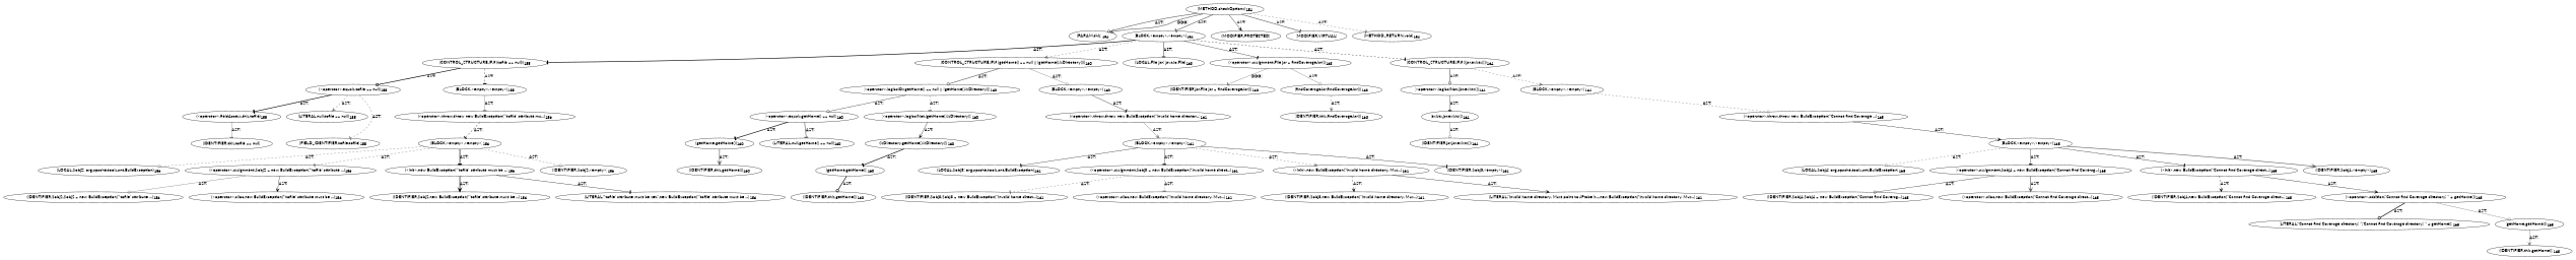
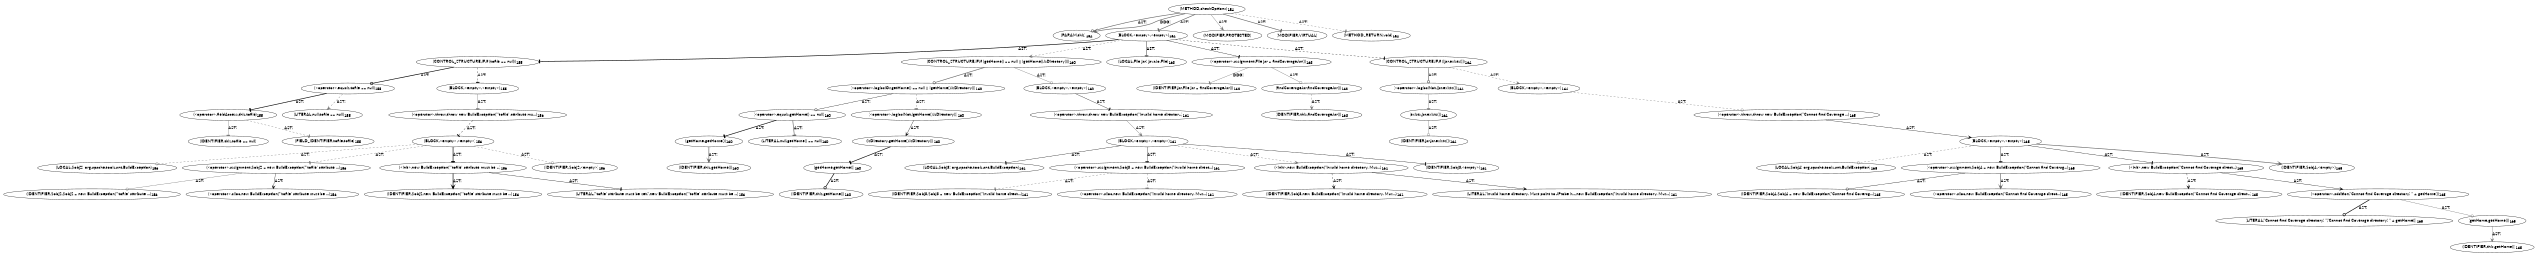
  digraph {
    fontname=Lato
    node [fontname=Lato]
    edge [arrowhead=tee color=gray40 fontname=Lato style=solid]
    n1 [label=<(METHOD,checkOptions)<SUB>154</SUB>>]
    n2 [label=<(PARAM,this)<SUB>154</SUB>>]
    n3 [label=<(BLOCK,&lt;empty&gt;,&lt;empty&gt;)<SUB>154</SUB>>]
    n4 [label=<(MODIFIER,PROTECTED)>]
    n5 [label=<(MODIFIER,VIRTUAL)>]
    n6 [label=<(METHOD_RETURN,void)<SUB>154</SUB>>]
    n7 [label=<(CONTROL_STRUCTURE,IF,if (tofile == null))<SUB>155</SUB>>]
    n8 [label=<(CONTROL_STRUCTURE,IF,if (getHome() == null || !getHome().isDirectory()))<SUB>160</SUB>>]
    n9 [label=<(LOCAL,File jar: java.io.File)<SUB>163</SUB>>]
    n10 [label=<(&lt;operator&gt;.assignment,File jar = findCoverageJar())<SUB>163</SUB>>]
    n11 [label=<(CONTROL_STRUCTURE,IF,if (!jar.exists()))<SUB>164</SUB>>]
    n12 [label=<(&lt;operator&gt;.equals,tofile == null)<SUB>155</SUB>>]
    n13 [label=<(BLOCK,&lt;empty&gt;,&lt;empty&gt;)<SUB>155</SUB>>]
    n14 [label=<(&lt;operator&gt;.logicalOr,getHome() == null || !getHome().isDirectory())<SUB>160</SUB>>]
    n15 [label=<(BLOCK,&lt;empty&gt;,&lt;empty&gt;)<SUB>160</SUB>>]
    n16 [label=<(IDENTIFIER,jar,File jar = findCoverageJar())<SUB>163</SUB>>]
    n17 [label=<(findCoverageJar,findCoverageJar())<SUB>163</SUB>>]
    n18 [label=<(&lt;operator&gt;.logicalNot,!jar.exists())<SUB>164</SUB>>]
    n19 [label=<(BLOCK,&lt;empty&gt;,&lt;empty&gt;)<SUB>164</SUB>>]
    n20 [label=<(&lt;operator&gt;.fieldAccess,this.tofile)<SUB>155</SUB>>]
    n21 [label=<(LITERAL,null,tofile == null)<SUB>155</SUB>>]
    n22 [label=<(&lt;operator&gt;.throw,throw new BuildException(&quot;'tofile' attribute mu...)<SUB>156</SUB>>]
    n23 [label=<(IDENTIFIER,this,tofile == null)>]
    n24 [label=<(FIELD_IDENTIFIER,tofile,tofile)<SUB>155</SUB>>]
    n25 [label=<(BLOCK,&lt;empty&gt;,&lt;empty&gt;)<SUB>156</SUB>>]
    n26 [label=<(LOCAL,$obj2: org.apache.tools.ant.BuildException)<SUB>156</SUB>>]
    n27 [label=<(&lt;operator&gt;.assignment,$obj2 = new BuildException(&quot;'tofile' attribute ...)<SUB>156</SUB>>]
    n28 [label=<(&lt;init&gt;,new BuildException(&quot;'tofile' attribute must be ...)<SUB>156</SUB>>]
    n29 [label=<(IDENTIFIER,$obj2,&lt;empty&gt;)<SUB>156</SUB>>]
    n30 [label=<(IDENTIFIER,$obj2,$obj2 = new BuildException(&quot;'tofile' attribute ...)<SUB>156</SUB>>]
    n31 [label=<(&lt;operator&gt;.alloc,new BuildException(&quot;'tofile' attribute must be ...)<SUB>156</SUB>>]
    n32 [label=<(IDENTIFIER,$obj2,new BuildException(&quot;'tofile' attribute must be ...)<SUB>156</SUB>>]
    n33 [label=<(LITERAL,&quot;'tofile' attribute must be set.&quot;,new BuildException(&quot;'tofile' attribute must be ...)<SUB>156</SUB>>]
    n34 [label=<(&lt;operator&gt;.equals,getHome() == null)<SUB>160</SUB>>]
    n35 [label=<(&lt;operator&gt;.logicalNot,!getHome().isDirectory())<SUB>160</SUB>>]
    n36 [label=<(&lt;operator&gt;.throw,throw new BuildException(&quot;Invalid home director...)<SUB>161</SUB>>]
    n37 [label=<(getHome,getHome())<SUB>160</SUB>>]
    n38 [label=<(LITERAL,null,getHome() == null)<SUB>160</SUB>>]
    n39 [label=<(isDirectory,getHome().isDirectory())<SUB>160</SUB>>]
    n40 [label=<(IDENTIFIER,this,getHome())<SUB>160</SUB>>]
    n41 [label=<(getHome,getHome())<SUB>160</SUB>>]
    n42 [label=<(IDENTIFIER,this,getHome())<SUB>160</SUB>>]
    n43 [label=<(BLOCK,&lt;empty&gt;,&lt;empty&gt;)<SUB>161</SUB>>]
    n44 [label=<(LOCAL,$obj3: org.apache.tools.ant.BuildException)<SUB>161</SUB>>]
    n45 [label=<(&lt;operator&gt;.assignment,$obj3 = new BuildException(&quot;Invalid home direct...)<SUB>161</SUB>>]
    n46 [label=<(&lt;init&gt;,new BuildException(&quot;Invalid home directory. Mus...)<SUB>161</SUB>>]
    n47 [label=<(IDENTIFIER,$obj3,&lt;empty&gt;)<SUB>161</SUB>>]
    n48 [label=<(IDENTIFIER,$obj3,$obj3 = new BuildException(&quot;Invalid home direct...)<SUB>161</SUB>>]
    n49 [label=<(&lt;operator&gt;.alloc,new BuildException(&quot;Invalid home directory. Mus...)<SUB>161</SUB>>]
    n50 [label=<(IDENTIFIER,$obj3,new BuildException(&quot;Invalid home directory. Mus...)<SUB>161</SUB>>]
    n51 [label=<(LITERAL,&quot;Invalid home directory. Must point to JProbe h...,new BuildException(&quot;Invalid home directory. Mus...)<SUB>161</SUB>>]
    n52 [label=<(IDENTIFIER,this,findCoverageJar())<SUB>163</SUB>>]
    n53 [label=<(exists,jar.exists())<SUB>164</SUB>>]
    n54 [label=<(&lt;operator&gt;.throw,throw new BuildException(&quot;Cannot find Coverage ...)<SUB>165</SUB>>]
    n55 [label=<(IDENTIFIER,jar,jar.exists())<SUB>164</SUB>>]
    n56 [label=<(BLOCK,&lt;empty&gt;,&lt;empty&gt;)<SUB>165</SUB>>]
    n57 [label=<(LOCAL,$obj4: org.apache.tools.ant.BuildException)<SUB>165</SUB>>]
    n58 [label=<(&lt;operator&gt;.assignment,$obj4 = new BuildException(&quot;Cannot find Coverag...)<SUB>165</SUB>>]
    n59 [label=<(&lt;init&gt;,new BuildException(&quot;Cannot find Coverage direct...)<SUB>165</SUB>>]
    n60 [label=<(IDENTIFIER,$obj4,&lt;empty&gt;)<SUB>165</SUB>>]
    n61 [label=<(IDENTIFIER,$obj4,$obj4 = new BuildException(&quot;Cannot find Coverag...)<SUB>165</SUB>>]
    n62 [label=<(&lt;operator&gt;.alloc,new BuildException(&quot;Cannot find Coverage direct...)<SUB>165</SUB>>]
    n63 [label=<(IDENTIFIER,$obj4,new BuildException(&quot;Cannot find Coverage direct...)<SUB>165</SUB>>]
    n64 [label=<(&lt;operator&gt;.addition,&quot;Cannot find Coverage directory: &quot; + getHome())<SUB>165</SUB>>]
    n65 [label=<(LITERAL,&quot;Cannot find Coverage directory: &quot;,&quot;Cannot find Coverage directory: &quot; + getHome())<SUB>165</SUB>>]
    n66 [label=<(getHome,getHome())<SUB>165</SUB>>]
    n67 [label=<(IDENTIFIER,this,getHome())<SUB>165</SUB>>]
    n1 -> n2 [arrowhead=odot label="AST: " style=bold]
    n1 -> n2 [arrowhead=vee label="DDG: " style=bold]
    n1 -> n3 [label="AST: " style=bold]
-   n1 -> n4 [arrowhead=vee color=black label="AST: "]
+   n1 -> n4 [arrowhead=vee label="AST: "]
    n1 -> n5 [label="AST: " style=bold]
    n1 -> n6 [label="AST: " style=dashed]
    n3 -> n7 [color=black label="AST: " style=bold]
    n3 -> n8 [arrowhead=vee label="AST: " style=dashed]
    n3 -> n9 [label="AST: " style=bold]
    n3 -> n10 [color=black label="AST: "]
    n3 -> n11 [color=black label="AST: " style=dashed]
    n7 -> n12 [arrowhead=odot color=black label="AST: " style=bold]
    n7 -> n13 [color=black label="AST: " style=dashed]
    n8 -> n14 [arrowhead=odot label="AST: " style=bold]
    n8 -> n15 [arrowhead=odot label="AST: "]
    n10 -> n16 [label="DDG: "]
    n10 -> n17 [arrowhead=odot label="AST: "]
    n11 -> n18 [arrowhead=odot label="AST: " style=bold]
    n11 -> n19 [arrowhead=vee label="AST: " style=dashed]
    n12 -> n20 [color=black label="AST: " style=bold]
    n12 -> n21 [arrowhead=vee label="AST: " style=dashed]
    n13 -> n22 [label="AST: "]
    n14 -> n34 [arrowhead=odot color=black label="AST: "]
    n14 -> n35 [label="AST: " style=dashed]
    n15 -> n36 [color=black label="AST: "]
    n17 -> n52 [arrowhead=vee label="AST: " style=dashed]
-   n18 -> n53 [color=black label="AST: "]
+   n18 -> n53 [label="AST: "]
    n19 -> n54 [arrowhead=odot label="AST: " style=dashed]
    n20 -> n23 [label="AST: "]
-   n12 -> n24 [label="AST: " style=dashed]
+   n20 -> n24 [label="AST: " style=dashed]
    n22 -> n25 [color=black label="AST: " style=dashed]
    n25 -> n26 [arrowhead=odot label="AST: " style=dashed]
    n25 -> n27 [label="AST: " style=dashed]
    n25 -> n28 [color=black label="AST: " style=bold]
    n25 -> n29 [arrowhead=odot label="AST: " style=dashed]
    n27 -> n30 [arrowhead=odot label="AST: "]
    n27 -> n31 [arrowhead=vee color=black label="AST: "]
    n28 -> n32 [arrowhead=vee color=black label="AST: " style=bold]
    n28 -> n33 [color=black label="AST: "]
    n34 -> n37 [color=black label="AST: " style=bold]
    n34 -> n38 [label="AST: " style=bold]
    n35 -> n39 [arrowhead=vee color=black label="AST: "]
    n36 -> n43 [arrowhead=vee label="AST: "]
    n37 -> n40 [arrowhead=vee label="AST: " style=bold]
    n39 -> n41 [color=black label="AST: " style=bold]
    n41 -> n42 [arrowhead=odot color=black label="AST: " style=bold]
    n43 -> n44 [color=black label="AST: "]
    n43 -> n45 [color=black label="AST: "]
    n43 -> n46 [arrowhead=vee label="AST: " style=dashed]
    n43 -> n47 [color=black label="AST: "]
    n45 -> n48 [label="AST: " style=dashed]
    n45 -> n49 [label="AST: " style=dashed]
    n46 -> n50 [arrowhead=vee color=black label="AST: " style=dashed]
    n46 -> n51 [arrowhead=vee color=black label="AST: "]
    n53 -> n55 [arrowhead=odot label="AST: "]
    n54 -> n56 [arrowhead=vee color=black label="AST: "]
    n56 -> n57 [arrowhead=odot label="AST: " style=dashed]
    n56 -> n58 [color=black label="AST: "]
    n56 -> n59 [color=black label="AST: "]
    n56 -> n60 [arrowhead=vee label="AST: " style=bold]
    n58 -> n61 [arrowhead=odot color=black label="AST: "]
    n58 -> n62 [arrowhead=vee label="AST: " style=bold]
    n59 -> n63 [arrowhead=vee color=black label="AST: " style=dashed]
    n59 -> n64 [arrowhead=vee color=black label="AST: "]
    n64 -> n65 [arrowhead=odot color=black label="AST: " style=bold]
    n64 -> n66 [arrowhead=odot label="AST: "]
    n66 -> n67 [arrowhead=vee label="AST: "]
  }
